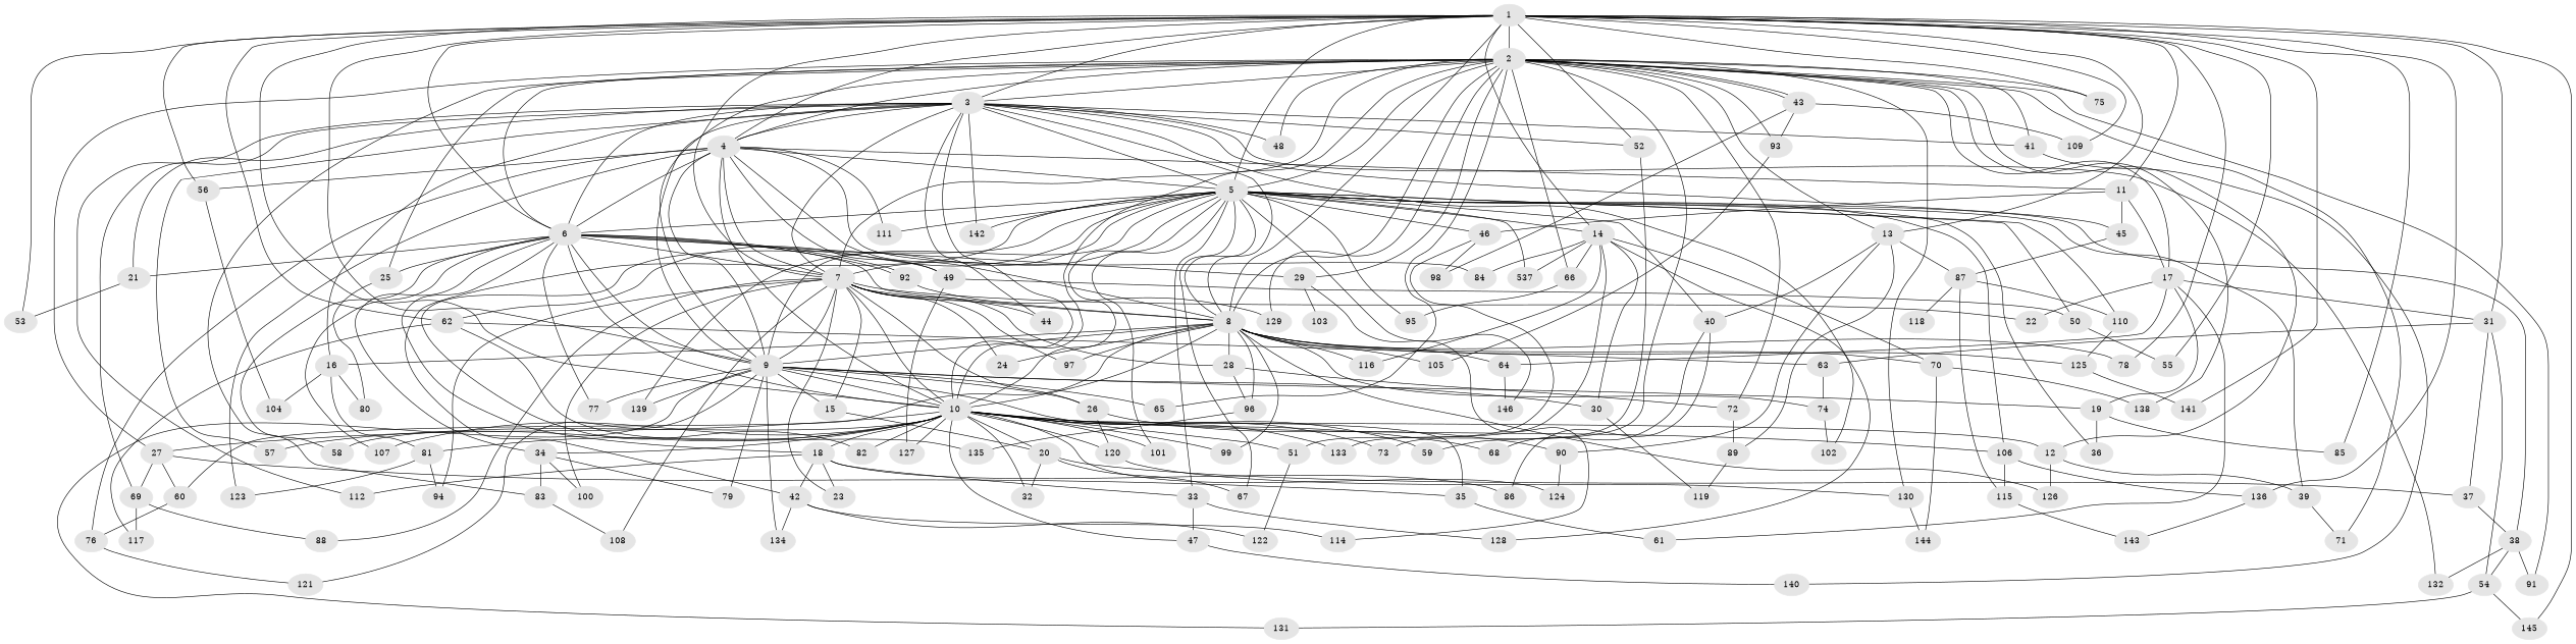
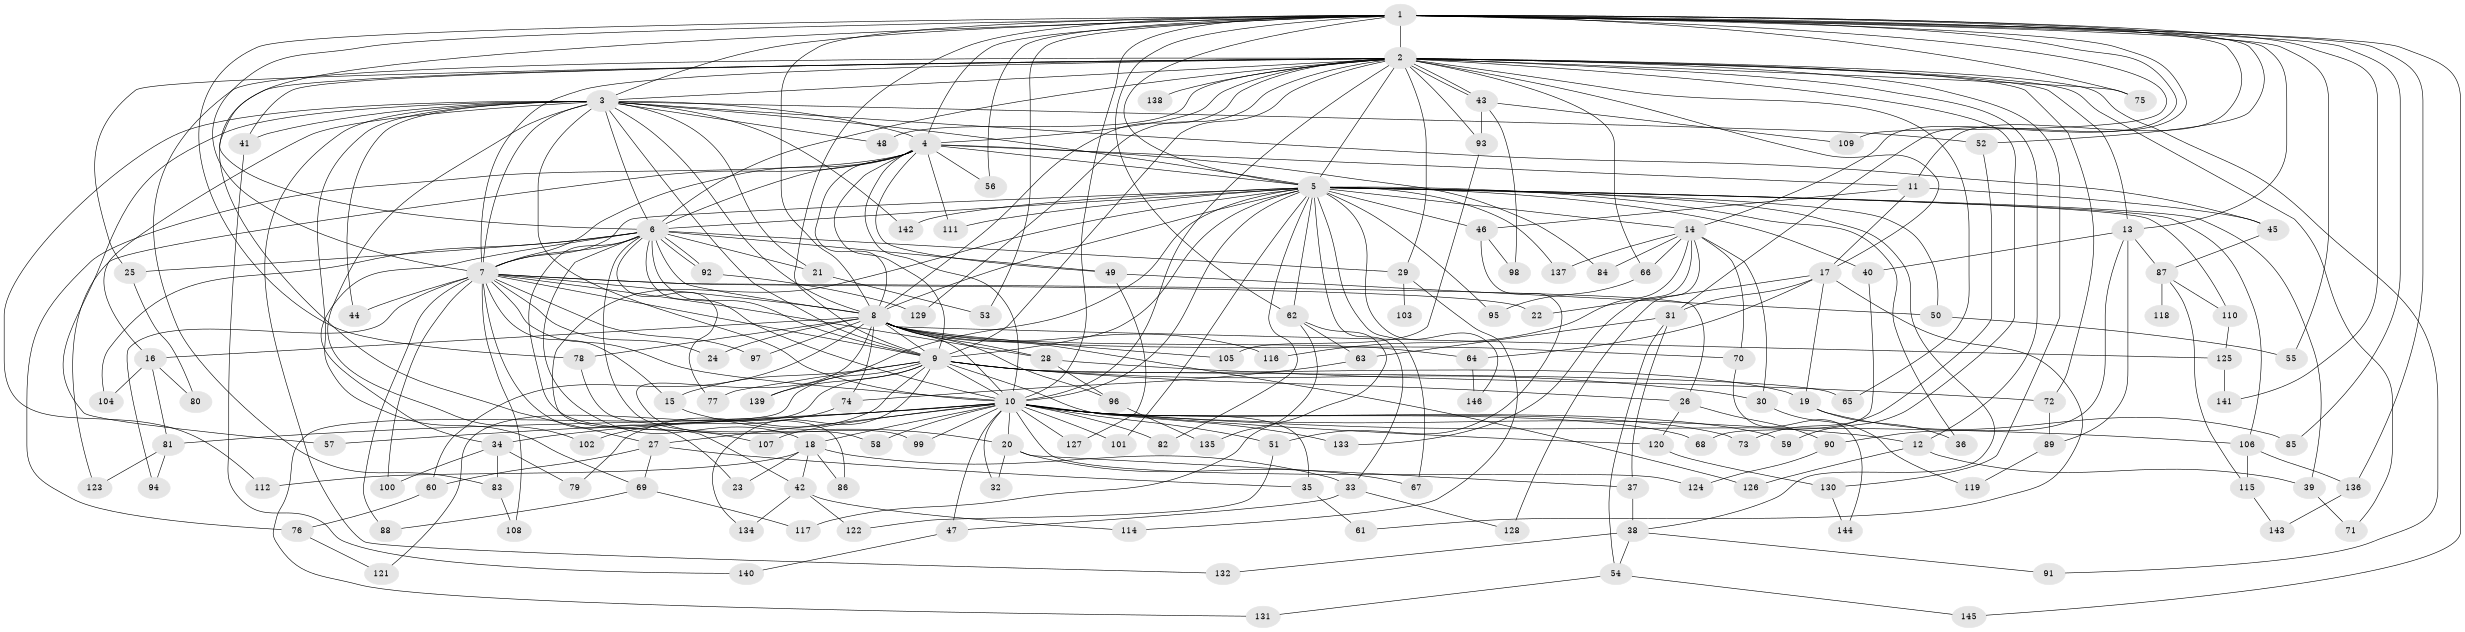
  graph {
    node [color=gray90 style=filled]
    1
    2
    3
    4
    5
    6
    7
    8
    9
    10
    11
    13
    14
    31
    52
    53
    55
    56
    62
    75
    78
    85
    109
    136
    141
    145
    12
    17
    25
    27
    29
    41
    43
    48
    59
    65
    66
    71
    72
    83
    91
    93
    129
    130
    138
    16
    21
    44
    45
    57
    69
    102
    112
    132
    142
    49
    76
    84
    111
    123
    33
    36
    38
    39
    40
    42
    46
    50
    67
    82
    95
    101
    106
    110
-   137 [label=537]
+   137
    139
    146
    18
    34
    58
    77
    92
    104
    107
    15
    22
    23
    24
    26
    28
    88
    94
    97
    100
    108
    60
    64
    70
    74
    96
    99
    105
    116
    125
    126
    19
    30
    35
    79
    121
    131
    134
    20
    32
    47
    51
    68
    73
    81
    120
    124
    127
    133
    90
    87
    89
    128
    37
    54
    63
    117
    135
    143
    61
    80
    103
    114
    140
    98
    144
    86
    122
    115
    119
    118
    1 -- 2
    1 -- 3
    1 -- 4
    1 -- 5
    1 -- 6
    1 -- 7
    1 -- 8
    1 -- 9
    1 -- 10
    1 -- 11
    1 -- 13
    1 -- 14
    1 -- 31
    1 -- 52
    1 -- 53
    1 -- 55
    1 -- 56
    1 -- 62
    1 -- 75
    1 -- 78
    1 -- 85
    1 -- 109
    1 -- 136
    1 -- 141
    1 -- 145
    2 -- 3
    2 -- 4
    2 -- 5
    2 -- 6
    2 -- 7
    2 -- 8
    2 -- 9
    2 -- 10
    2 -- 13
    2 -- 75
    2 -- 12
    2 -- 17
    2 -- 25
    2 -- 27
    2 -- 29
    2 -- 41
    2 -- 43
    2 -- 43
    2 -- 48
    2 -- 59
    2 -- 65
    2 -- 66
    2 -- 71
    2 -- 72
    2 -- 83
    2 -- 91
    2 -- 93
    2 -- 129
    2 -- 130
    2 -- 138
    3 -- 4
    3 -- 5
    3 -- 6
    3 -- 7
    3 -- 8
    3 -- 9
    3 -- 10
    3 -- 52
    3 -- 41
    3 -- 48
    3 -- 16
    3 -- 21
    3 -- 44
    3 -- 45
    3 -- 57
    3 -- 69
    3 -- 102
    3 -- 112
    3 -- 132
    3 -- 142
    4 -- 5
    4 -- 6
    4 -- 7
    4 -- 8
    4 -- 9
    4 -- 10
    4 -- 11
    4 -- 56
    4 -- 49
    4 -- 76
    4 -- 84
    4 -- 111
    4 -- 123
    5 -- 6
    5 -- 7
    5 -- 8
    5 -- 9
    5 -- 10
    5 -- 14
    5 -- 62
    5 -- 142
    5 -- 111
    5 -- 33
    5 -- 36
    5 -- 38
    5 -- 39
    5 -- 40
    5 -- 42
    5 -- 46
    5 -- 50
    5 -- 67
    5 -- 82
    5 -- 95
    5 -- 101
    5 -- 106
    5 -- 110
    5 -- 137
    5 -- 139
    5 -- 146
    6 -- 7
    6 -- 8
    6 -- 9
    6 -- 10
    6 -- 25
    6 -- 29
    6 -- 21
    6 -- 49
    6 -- 18
    6 -- 34
    6 -- 58
    6 -- 77
    6 -- 92
    6 -- 92
-   56 -- 104
+   6 -- 104
    6 -- 107
    7 -- 8
    7 -- 9
    7 -- 10
    7 -- 44
    7 -- 15
    7 -- 22
    7 -- 23
    7 -- 24
    7 -- 26
    7 -- 28
    7 -- 88
    7 -- 94
    7 -- 97
    7 -- 100
    7 -- 108
    8 -- 9
    8 -- 10
    8 -- 78
    8 -- 16
    8 -- 24
    8 -- 28
    8 -- 97
    8 -- 60
    8 -- 64
    8 -- 70
    8 -- 74
    8 -- 96
    8 -- 99
    8 -- 105
    8 -- 116
    8 -- 125
    8 -- 126
    9 -- 10
    9 -- 65
    9 -- 139
    9 -- 77
    9 -- 15
    9 -- 26
    9 -- 19
    9 -- 30
    9 -- 35
    9 -- 79
    9 -- 121
    9 -- 131
    9 -- 134
    10 -- 12
    10 -- 27
    10 -- 59
    10 -- 57
    10 -- 82
    10 -- 101
    10 -- 106
    10 -- 18
    10 -- 34
    10 -- 58
    10 -- 107
    10 -- 99
    10 -- 20
    10 -- 32
    10 -- 47
    10 -- 51
    10 -- 68
    10 -- 73
    10 -- 81
    10 -- 120
    10 -- 124
    10 -- 127
    10 -- 133
    11 -- 17
    11 -- 45
    11 -- 46
    13 -- 40
    13 -- 90
    13 -- 87
    13 -- 89
    14 -- 66
    14 -- 84
    14 -- 137
    14 -- 70
    14 -- 116
    14 -- 30
    14 -- 133
    14 -- 128
    31 -- 37
    31 -- 54
    31 -- 63
    52 -- 73
    62 -- 63
    62 -- 117
    62 -- 135
    136 -- 143
    12 -- 39
    12 -- 126
    17 -- 31
    17 -- 22
    17 -- 64
    17 -- 19
    17 -- 61
    25 -- 80
    27 -- 69
    27 -- 60
    27 -- 35
    29 -- 103
    29 -- 114
    41 -- 140
    43 -- 109
    43 -- 93
    43 -- 98
    66 -- 95
    72 -- 89
    83 -- 108
    93 -- 105
    130 -- 144
    16 -- 104
    16 -- 81
    16 -- 80
    21 -- 53
    45 -- 87
    69 -- 88
    69 -- 117
    49 -- 50
    49 -- 127
    76 -- 121
    33 -- 47
    33 -- 128
    38 -- 91
    38 -- 132
    38 -- 54
    39 -- 71
    40 -- 68
-   40 -- 86
+   78 -- 86
    42 -- 134
    42 -- 114
    42 -- 122
    46 -- 51
    46 -- 98
    50 -- 55
    106 -- 136
    106 -- 115
    110 -- 125
    18 -- 112
    18 -- 33
    18 -- 42
    18 -- 23
    18 -- 86
    34 -- 83
    34 -- 100
    34 -- 79
    92 -- 129
    15 -- 20
    26 -- 120
    26 -- 90
    28 -- 72
    28 -- 96
    60 -- 76
    64 -- 146
-   70 -- 138
    70 -- 144
    74 -- 102
    96 -- 135
    125 -- 141
    19 -- 85
    19 -- 36
    30 -- 119
    35 -- 61
    20 -- 67
    20 -- 32
    20 -- 37
    47 -- 140
    51 -- 122
    81 -- 123
    81 -- 94
    120 -- 130
    90 -- 124
    87 -- 110
    87 -- 115
    87 -- 118
    89 -- 119
    37 -- 38
    54 -- 145
    54 -- 131
    63 -- 74
    115 -- 143
  }
